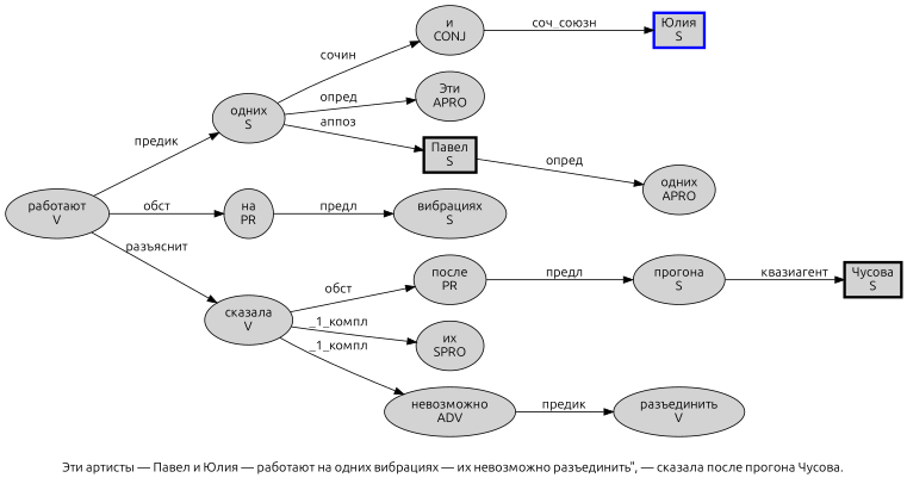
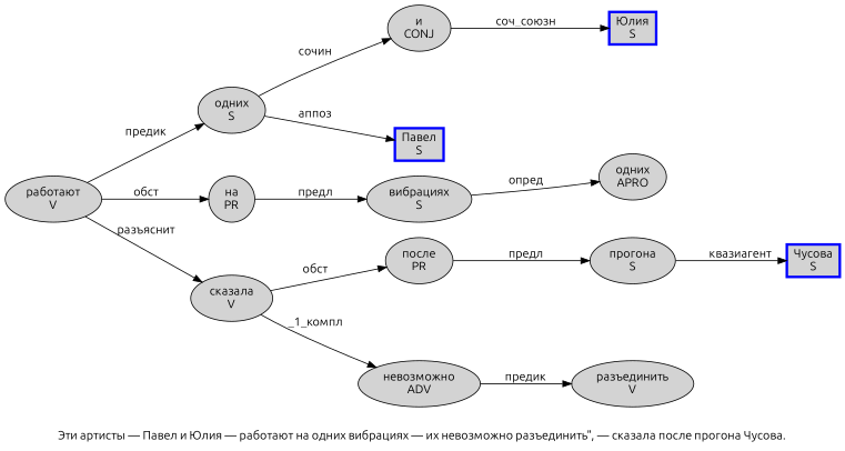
  digraph {
    fontname=Ubuntu
    label="Эти артисты — Павел и Юлия — работают на одних вибрациях — их невозможно разъединить\", — сказала после прогона Чусова."
    rankdir=LR
    node [fillcolor=lightgray fontname=Ubuntu penwidth=1 shape=ellipse style=filled]
    edge [fontname=Ubuntu]
-   n1 [label="Эти\nAPRO"]
    n2 [label="одних\nS"]
-   n3 [color=black label="Павел\nS" penwidth=3 shape=box]
+   n3 [color=blue label="Павел\nS" penwidth=3 shape=box]
    n4 [label="и\nCONJ"]
    n5 [color=blue label="Юлия\nS" penwidth=3 shape=box]
    n6 [label="работают\nV"]
    n7 [label="на\nPR"]
    n8 [label="сказала\nV"]
    n9 [label="вибрациях\nS"]
-   n10 [label="их\nSPRO"]
    n11 [label="невозможно\nADV"]
    n12 [label="после\nPR"]
    n13 [label="одних\nAPRO"]
    n14 [label="разъединить\nV"]
    n15 [label="прогона\nS"]
-   n16 [color=black label="Чусова\nS" penwidth=3 shape=box]
-   n2 -> n1 [label="опред"]
+   n16 [color=blue label="Чусова\nS" penwidth=3 shape=box]
    n2 -> n3 [label="аппоз"]
    n2 -> n4 [label="сочин"]
    n4 -> n5 [label="соч_союзн"]
    n6 -> n2 [label="предик"]
    n6 -> n7 [label="обст"]
    n6 -> n8 [label="разъяснит"]
    n7 -> n9 [label="предл"]
-   n8 -> n10 [label="_1_компл"]
    n8 -> n11 [label="_1_компл"]
    n8 -> n12 [label="обст"]
-   n3 -> n13 [label="опред"]
+   n9 -> n13 [label="опред"]
    n11 -> n14 [label="предик"]
    n12 -> n15 [label="предл"]
    n15 -> n16 [label="квазиагент"]
  }
